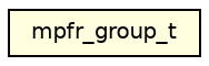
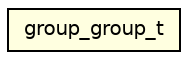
  digraph {
    rankdir=LR
-   n1 [color=black fillcolor=lightyellow fontname=Helvetica fontsize=10 height=0.2 label=mpfr_group_t shape=record style=filled width=0.4]
+   n1 [color=black fillcolor=lightyellow fontname=Helvetica fontsize=10 height=0.2 label=group_group_t shape=record style=filled width=0.4]
  }
